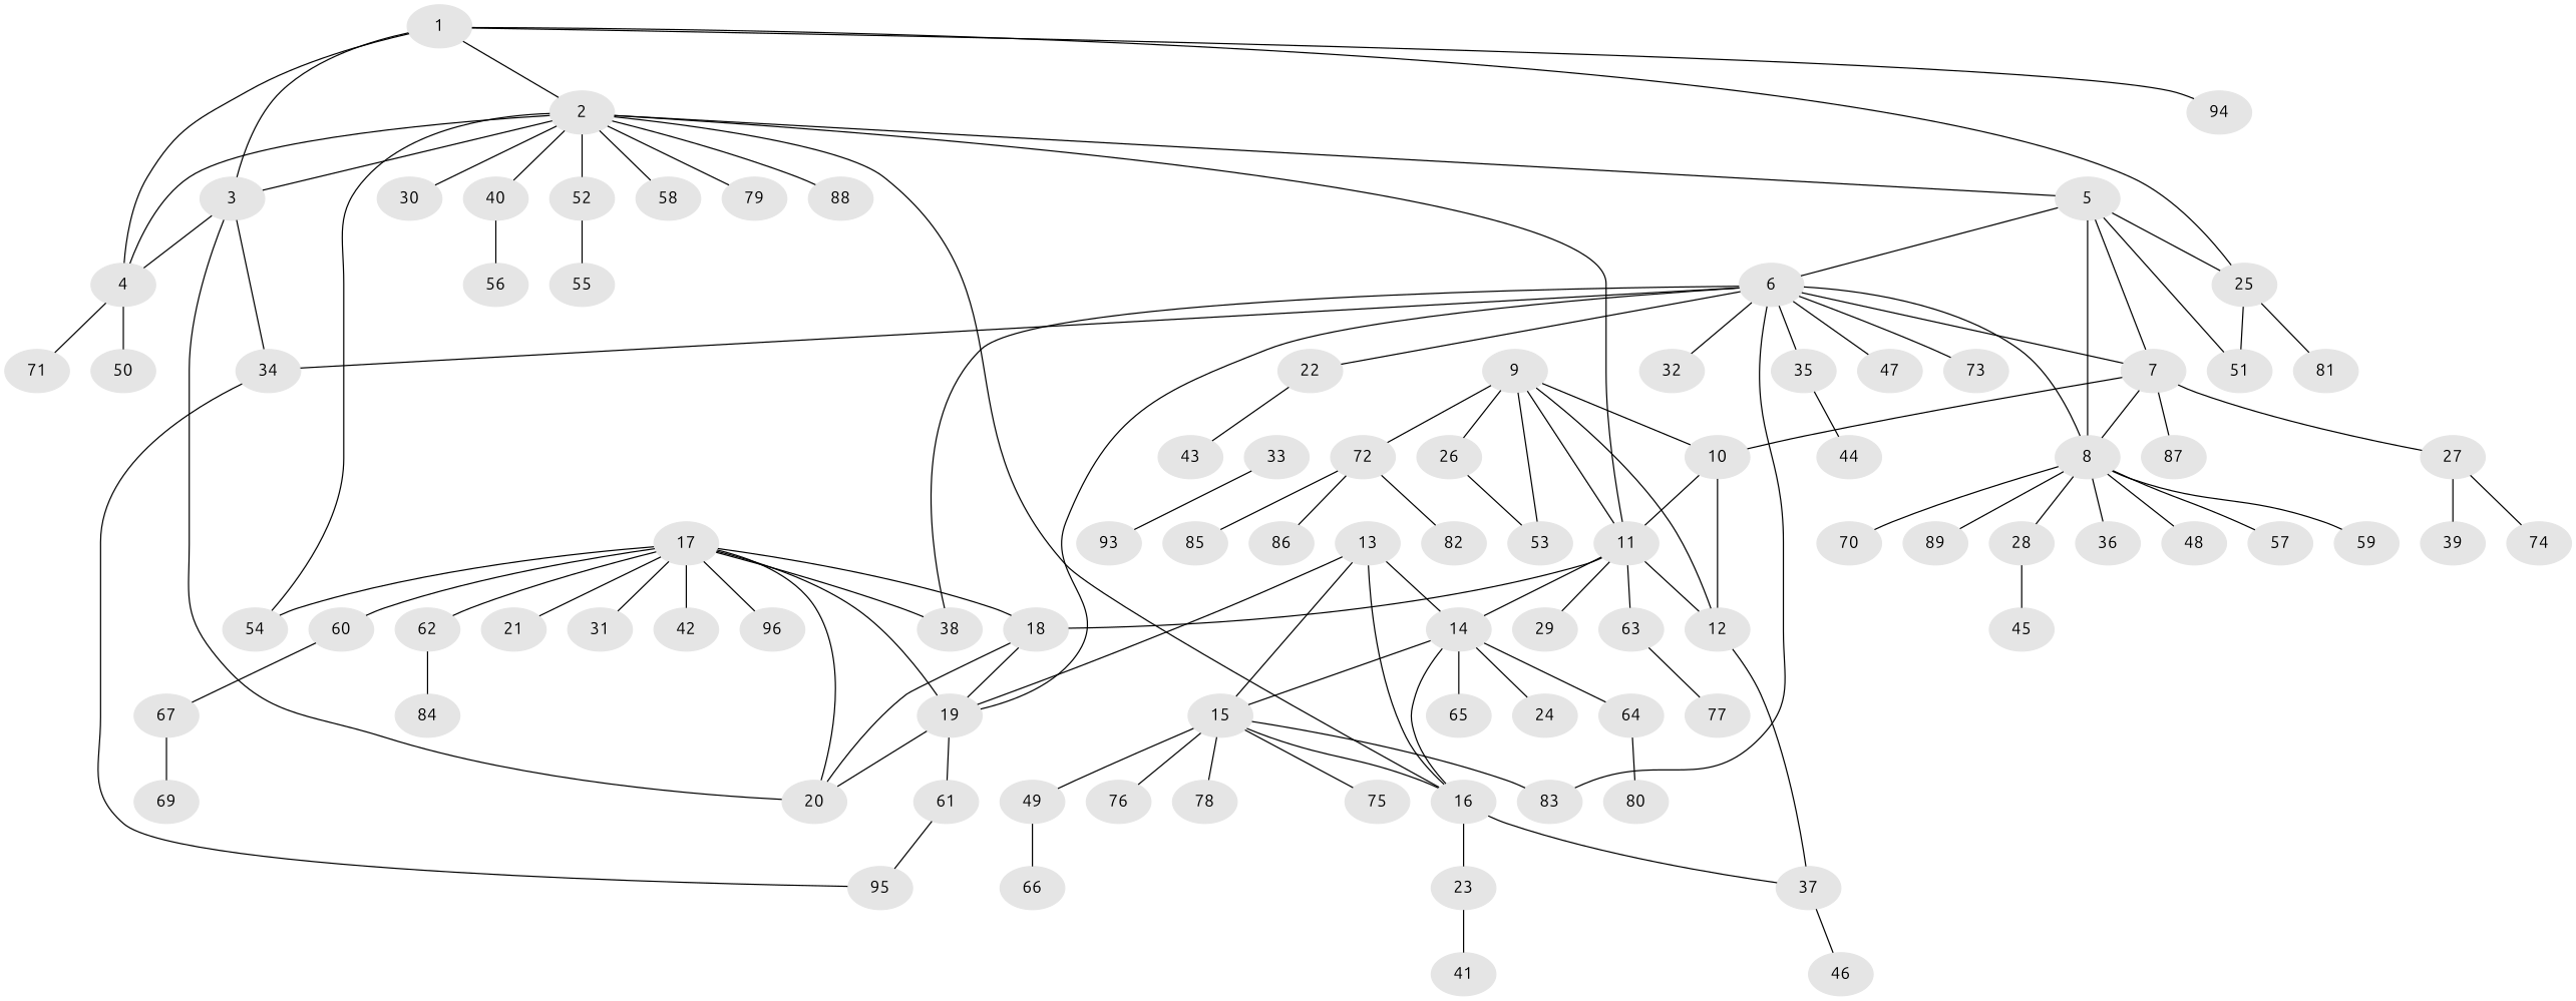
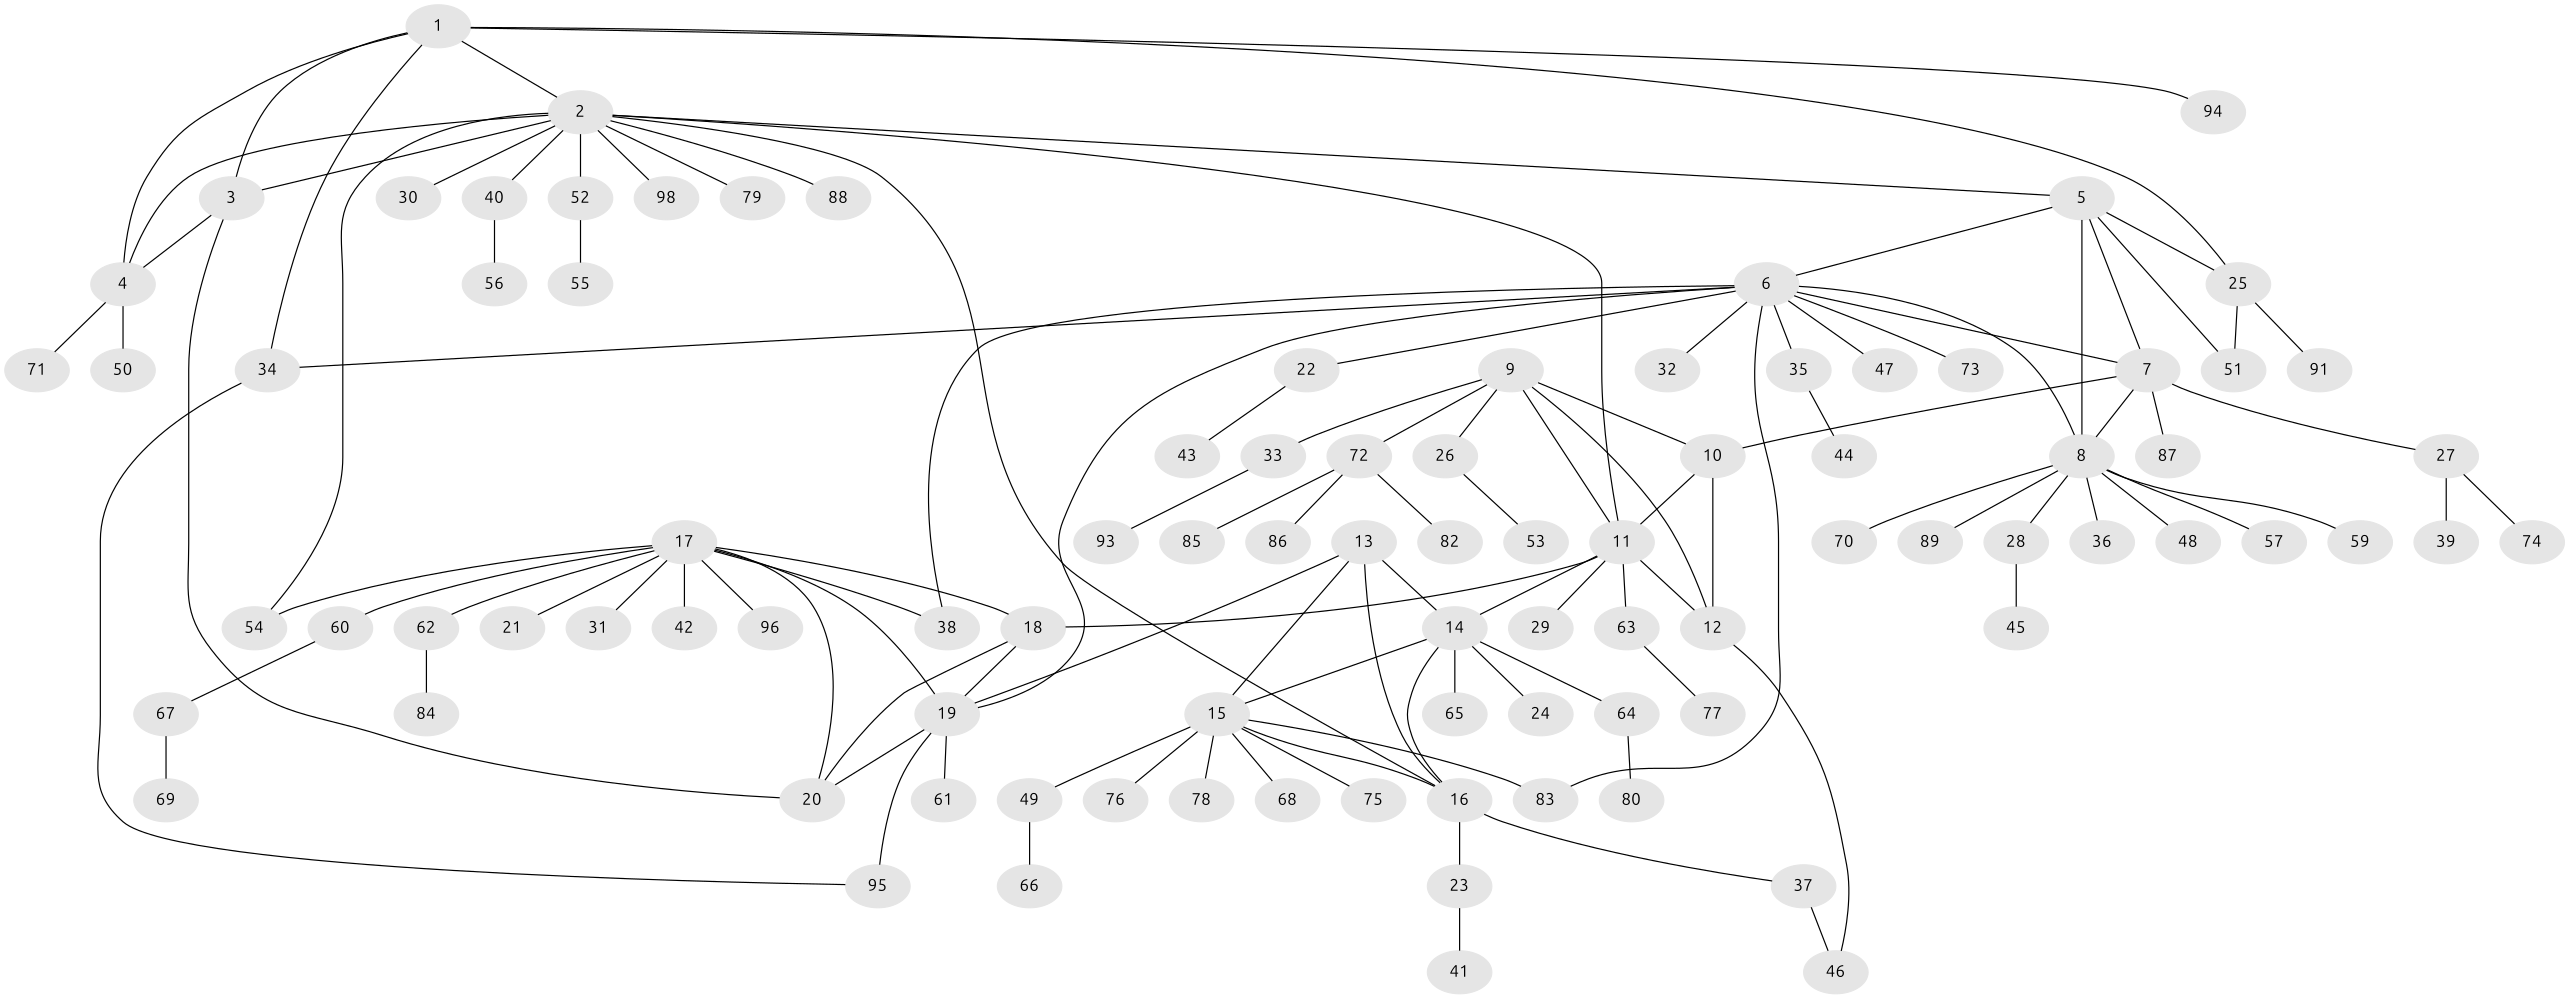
  graph {
    fontname=Ubuntu
    node [color=gray90 fontname=Ubuntu style=filled]
    edge [fontname=Ubuntu]
    1
    2
    3
    4
    25
    34
    94
    5
    11
    16
    30
    40
    52
    54
-   58
+   58 [label=98]
    79
    88
    20
    50
    71
    51
-   81
+   81 [label=91]
    n23 [label=95]
    6
    7
    8
    12
    14
    18
    29
    63
    37
    23
    56
    55
    19
    22
    32
    35
    38
    47
    73
    83
    10
    27
    87
    28
    36
    48
    57
    59
    70
    89
    15
    49
+   68
    75
    76
    78
    61
    43
    44
    39
    74
    45
    9
    26
    33
    72
    53
    93
    82
    85
    86
    24
    64
    65
    77
    46
    13
    80
    66
    41
    17
    21
    31
    42
    60
    62
    n90 [label=96]
    67
    84
    69
    1 -- 2
    1 -- 3
    1 -- 4
    1 -- 25
-   3 -- 34
+   1 -- 34
    1 -- 94
    2 -- 3
    2 -- 4
    2 -- 5
    2 -- 11
    2 -- 16
    2 -- 30
    2 -- 40
    2 -- 52
    2 -- 54
    2 -- 58
    2 -- 79
    2 -- 88
    3 -- 4
    3 -- 20
    4 -- 50
    4 -- 71
    25 -- 51
    25 -- 81
    34 -- n23
    5 -- 25
    5 -- 51
    5 -- 6
    5 -- 7
    5 -- 8
    11 -- 12
    11 -- 14
    11 -- 18
    11 -- 29
    11 -- 63
    16 -- 37
    16 -- 23
    40 -- 56
    52 -- 55
    6 -- 34
    6 -- 7
    6 -- 8
    6 -- 19
    6 -- 22
    6 -- 32
    6 -- 35
    6 -- 38
    6 -- 47
    6 -- 73
    6 -- 83
    7 -- 8
    7 -- 10
    7 -- 27
    7 -- 87
    8 -- 28
    8 -- 36
    8 -- 48
    8 -- 57
    8 -- 59
    8 -- 70
    8 -- 89
-   12 -- 37
+   12 -- 46
    14 -- 16
    14 -- 15
    14 -- 24
    14 -- 64
    14 -- 65
    18 -- 20
    18 -- 19
    63 -- 77
    37 -- 46
    23 -- 41
    19 -- 20
-   61 -- n23
+   19 -- n23
    19 -- 61
    22 -- 43
    35 -- 44
    10 -- 11
    10 -- 12
    27 -- 39
    27 -- 74
    28 -- 45
    15 -- 16
    15 -- 83
    15 -- 49
+   15 -- 68
    15 -- 75
    15 -- 76
    15 -- 78
    49 -- 66
    9 -- 11
    9 -- 12
    9 -- 10
    9 -- 26
-   9 -- 53
+   9 -- 33
    9 -- 72
    26 -- 53
    33 -- 93
    72 -- 82
    72 -- 85
    72 -- 86
    64 -- 80
    13 -- 16
    13 -- 14
    13 -- 19
    13 -- 15
    17 -- 54
    17 -- 20
    17 -- 18
    17 -- 19
    17 -- 38
    17 -- 21
    17 -- 31
    17 -- 42
    17 -- 60
    17 -- 62
    17 -- n90
    60 -- 67
    62 -- 84
    67 -- 69
  }
